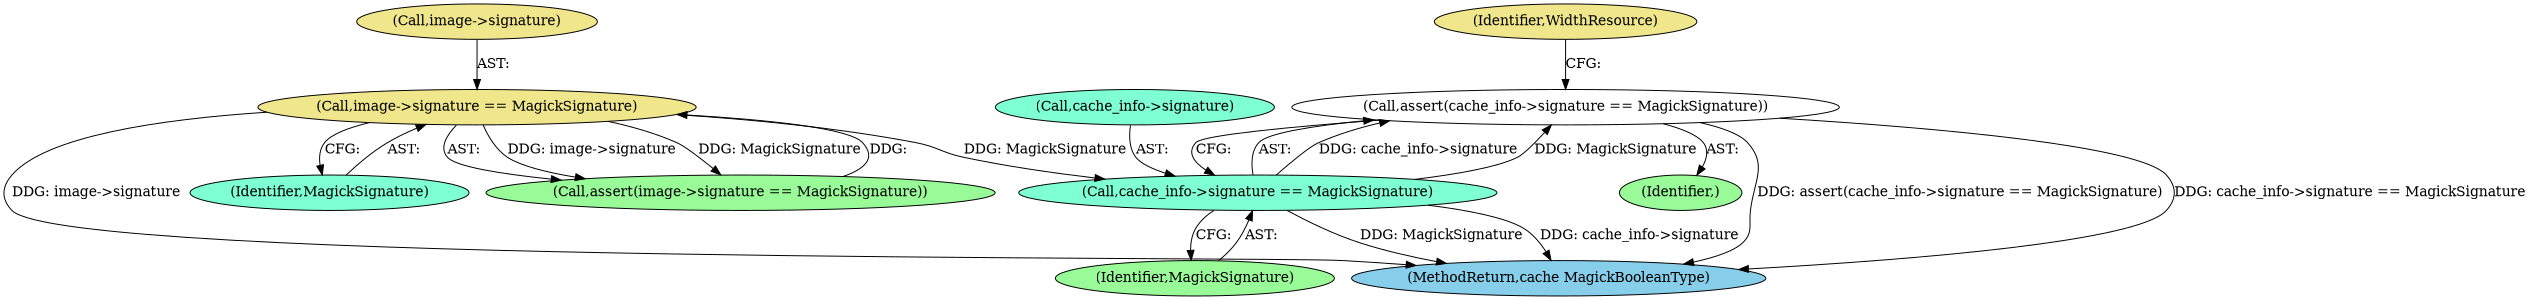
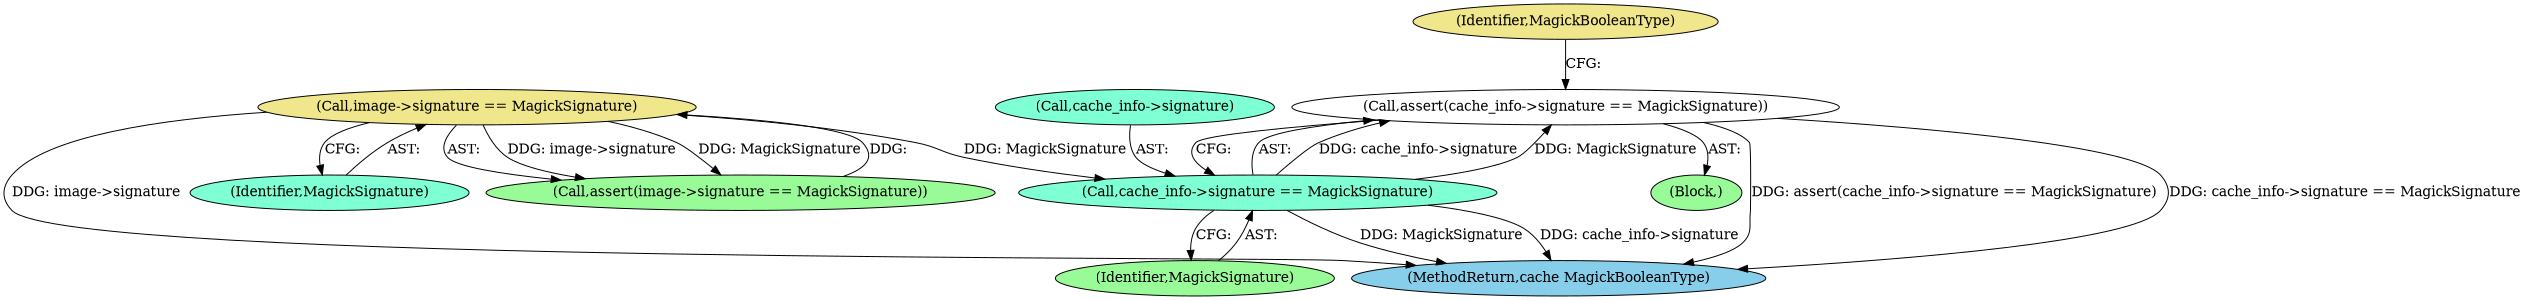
  digraph {
    node [fillcolor=aquamarine style=filled]
    n1 [fillcolor=white label="(Call,assert(cache_info->signature == MagickSignature))"]
    n2 [label="(Call,cache_info->signature == MagickSignature)"]
-   n3 [fillcolor=palegreen label="(Identifier,)"]
+   n3 [fillcolor=palegreen label="(Block,)"]
    n4 [fillcolor=skyblue label="(MethodReturn,cache MagickBooleanType)"]
    n5 [fillcolor=palegreen label="(Identifier,MagickSignature)"]
    n6 [fillcolor=khaki label="(Call,image->signature == MagickSignature)"]
    n7 [label="(Identifier,MagickSignature)"]
    n8 [fillcolor=palegreen label="(Call,assert(image->signature == MagickSignature))"]
-   n9 [fillcolor=khaki label="(Identifier,WidthResource)"]
+   n9 [fillcolor=khaki label="(Identifier,MagickBooleanType)"]
    n10 [label="(Call,cache_info->signature)"]
-   n11 [fillcolor=khaki label="(Call,image->signature)"]
    n1 -> n2 [label="CFG: "]
    n1 -> n3 [label="AST: "]
    n1 -> n4 [label="DDG: assert(cache_info->signature == MagickSignature)"]
    n1 -> n4 [label="DDG: cache_info->signature == MagickSignature"]
    n2 -> n1 [label="AST: "]
    n2 -> n1 [label="DDG: cache_info->signature"]
    n2 -> n1 [label="DDG: MagickSignature"]
    n2 -> n4 [label="DDG: MagickSignature"]
    n2 -> n4 [label="DDG: cache_info->signature"]
    n2 -> n5 [label="CFG: "]
    n5 -> n2 [label="AST: "]
    n6 -> n2 [label="DDG: MagickSignature"]
    n6 -> n4 [label="DDG: image->signature"]
    n6 -> n7 [label="CFG: "]
    n6 -> n8 [label="AST: "]
    n6 -> n8 [label="DDG: image->signature"]
    n6 -> n8 [label="DDG: MagickSignature"]
    n7 -> n6 [label="AST: "]
    n8 -> n6 [label="DDG: "]
    n9 -> n1 [label="CFG: "]
    n10 -> n2 [label="AST: "]
-   n11 -> n6 [label="AST: "]
  }
